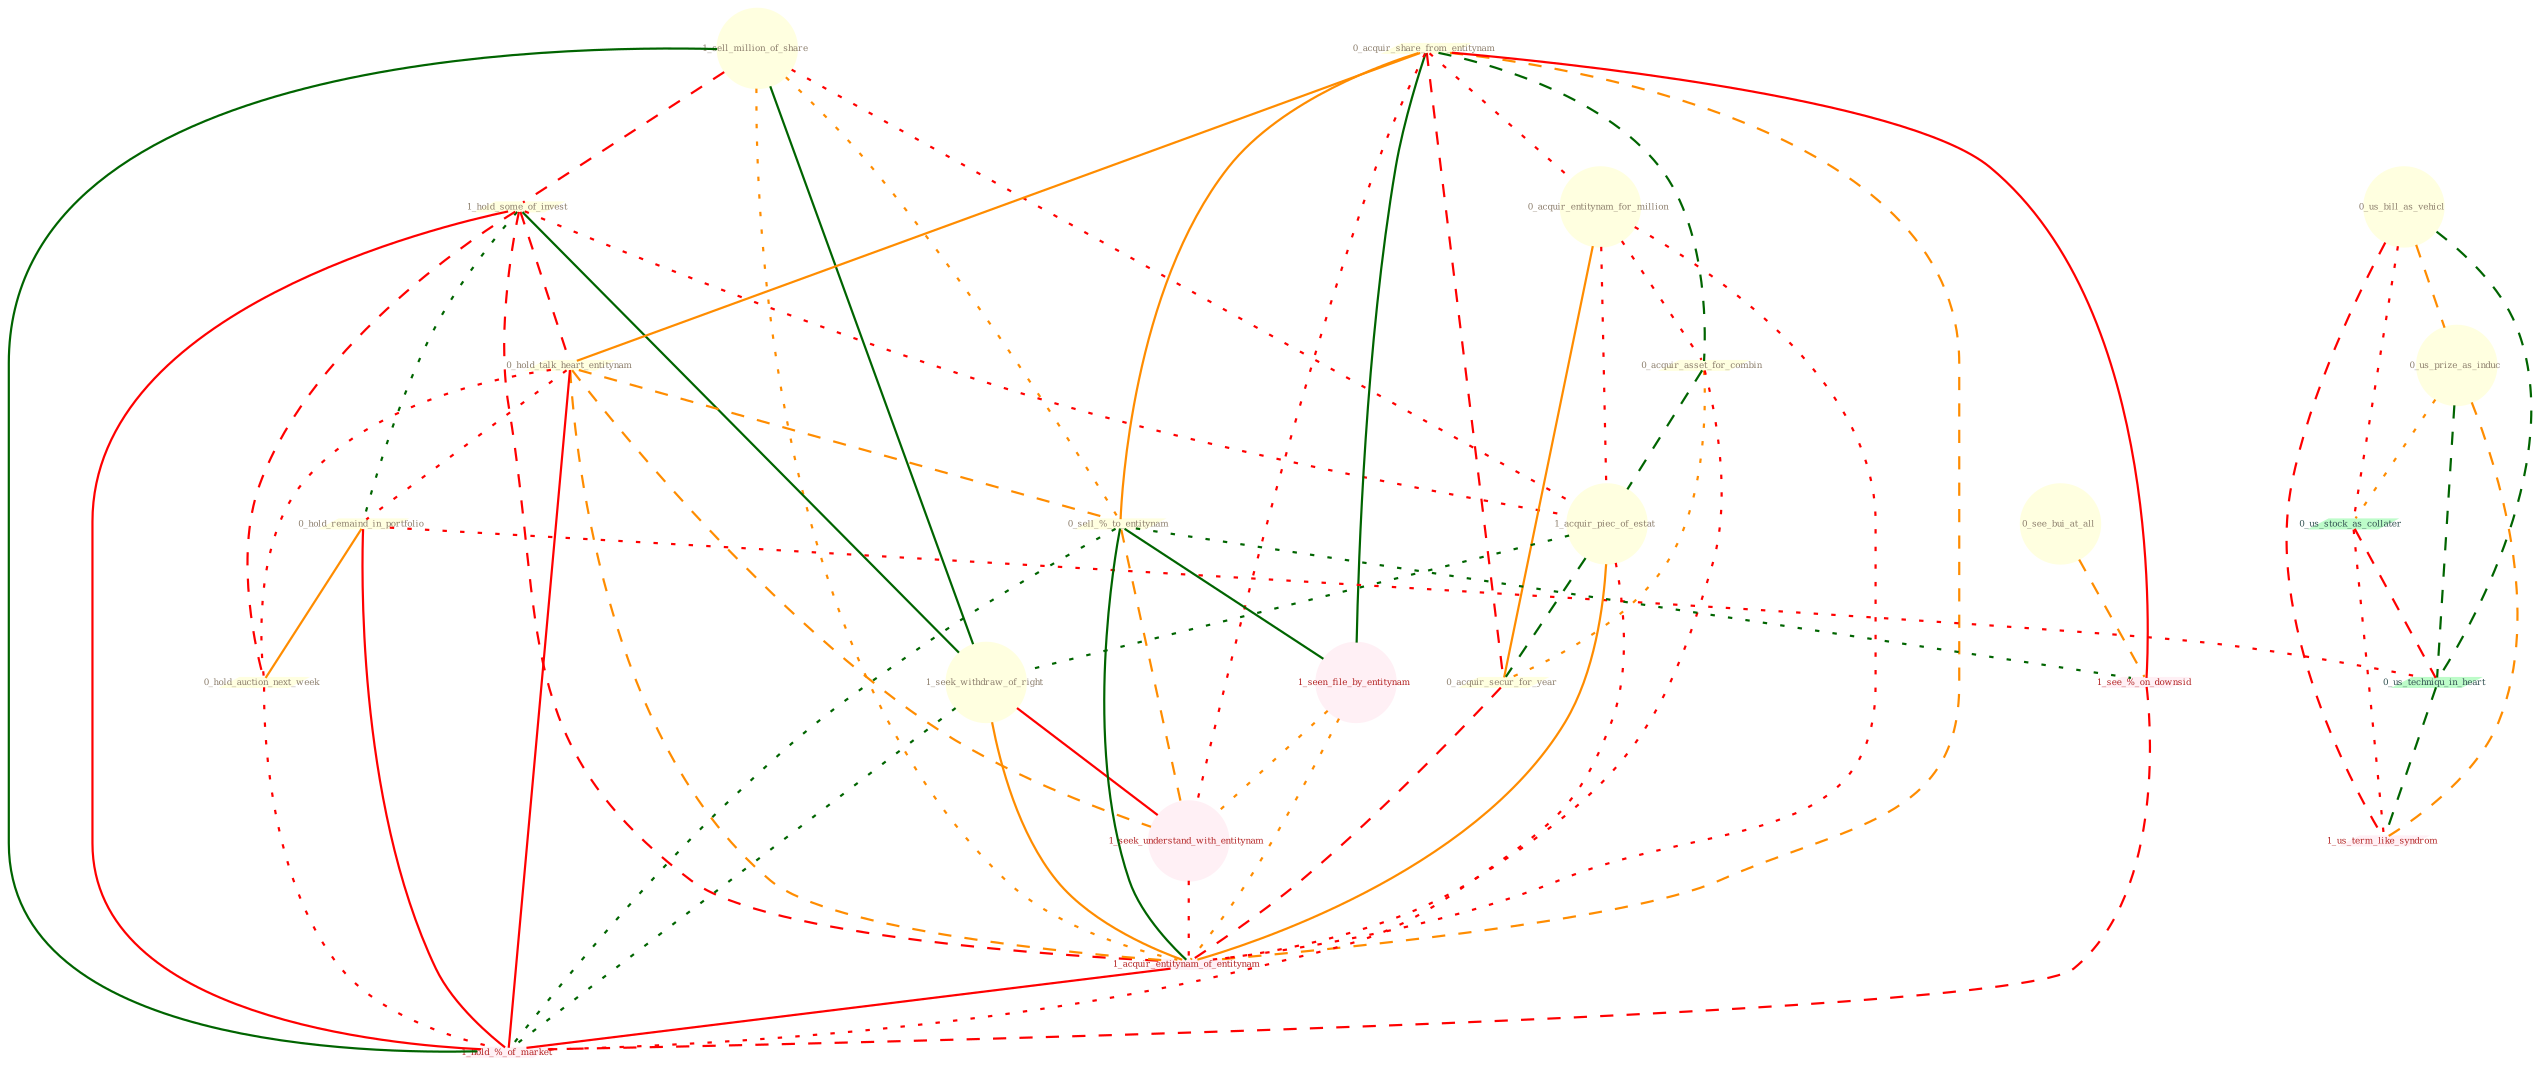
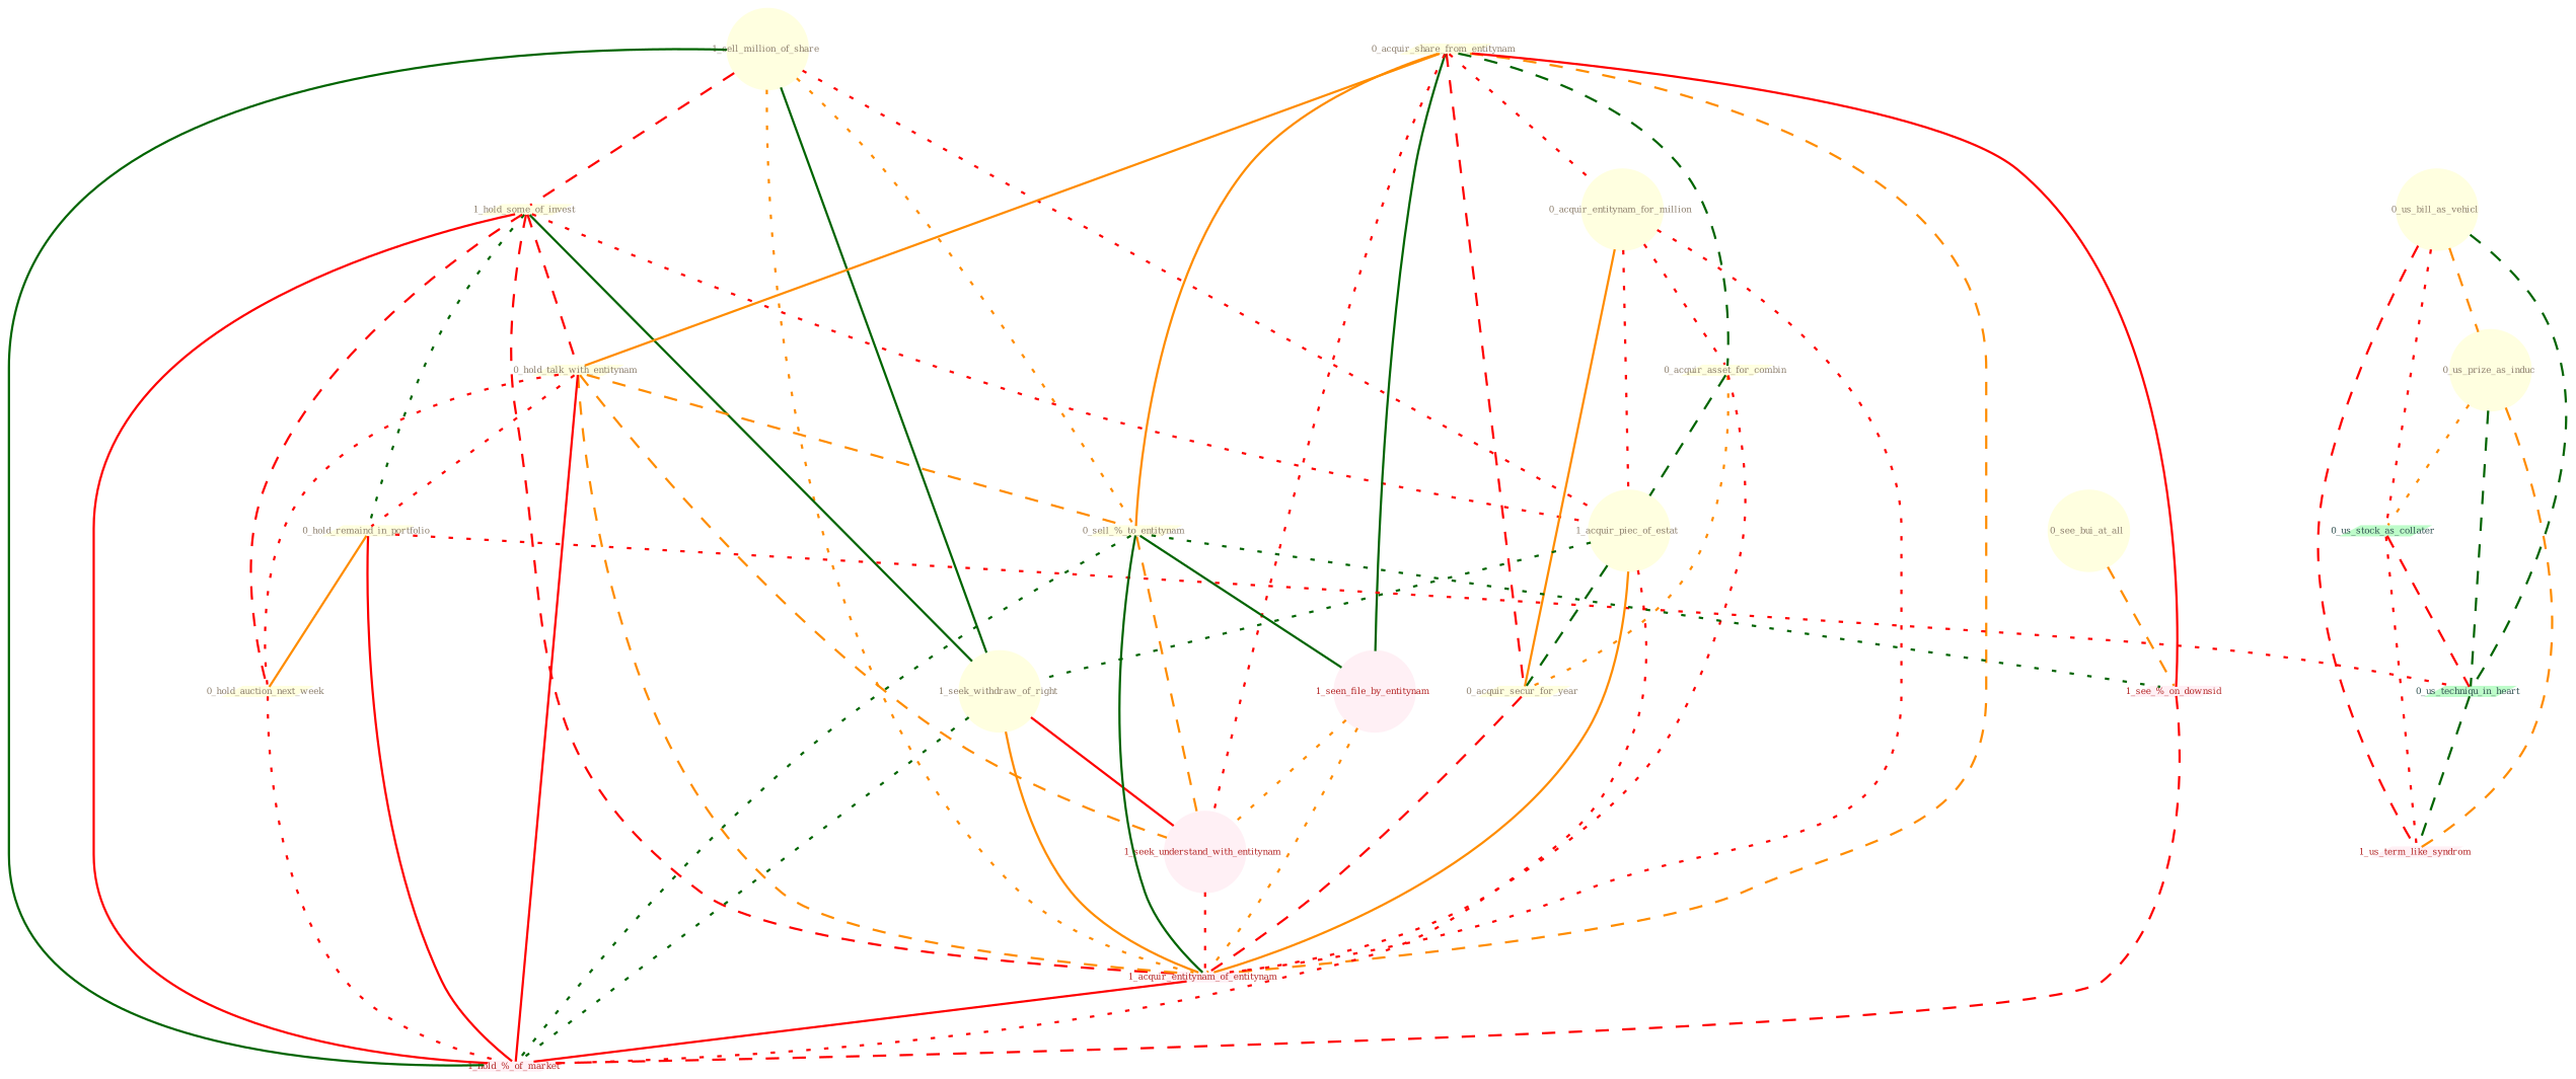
  graph {
    node [color="#ffffe0" fixedsize=true fontcolor="#8b7d6b" fontsize=4 shape=parallelogram style=filled]
    edge [color=red style=dotted w=1]
    "1_sell_million_of_share " [height=.06 shape=circle width=.5]
    "1_hold_some_of_invest " [height=.06 width=.5]
    "0_acquir_share_from_entitynam " [height=.06 width=.5]
    "0_acquir_entitynam_for_million " [height=.06 shape=circle width=.5]
    "0_us_bill_as_vehicl " [height=.06 shape=circle width=.5]
-   "0_hold_talk_with_entitynam " [height=.06 width=.5 label="0_hold_talk_heart_entitynam"]
+   "0_hold_talk_with_entitynam " [height=.06 width=.5]
    "0_hold_remaind_in_portfolio " [height=.06 width=.5]
    "0_acquir_asset_for_combin " [height=.06 width=.5]
    "1_acquir_piec_of_estat " [height=.06 shape=circle width=.5]
    "0_hold_auction_next_week " [height=.06 width=.5]
    "1_seek_withdraw_of_right " [height=.06 shape=circle width=.5]
    "0_acquir_secur_for_year " [height=.06 width=.5]
    "0_sell_%_to_entitynam " [height=.06 width=.5]
    "0_see_bui_at_all " [height=.06 shape=circle width=.5]
    "0_us_prize_as_induc " [height=.06 shape=circle width=.5]
    "1_seen_file_by_entitynam " [color="#fff0f5" fontcolor="#b22222" height=.06 shape=circle width=.5]
    "1_seek_understand_with_entitynam " [color="#fff0f5" fontcolor="#b22222" height=.06 shape=circle width=.5]
    "1_acquir_entitynam_of_entitynam " [color="#fff0f5" fontcolor="#b22222" height=.06 width=.5]
    "1_see_%_on_downsid " [color="#fff0f5" fontcolor="#b22222" height=.06 width=.5]
    "1_us_term_like_syndrom " [color="#fff0f5" fontcolor="#b22222" height=.06 width=.5]
    "1_hold_%_of_market " [color="#fff0f5" fontcolor="#b22222" height=.06 width=.5]
    "0_us_stock_as_collater " [color="#BDFCC9" fontcolor="#2f4f4f" height=.06 width=.5]
    "0_us_techniqu_in_heart " [color="#BDFCC9" fontcolor="#2f4f4f" height=.06 width=.5]
    subgraph sub_1 {
      "1_sell_million_of_share "
      "1_hold_some_of_invest "
      "0_acquir_share_from_entitynam "
      "0_acquir_entitynam_for_million "
      "0_us_bill_as_vehicl "
      "0_hold_talk_with_entitynam "
      "0_hold_remaind_in_portfolio "
      "0_acquir_asset_for_combin "
      "1_acquir_piec_of_estat "
      "0_hold_auction_next_week "
      "1_seek_withdraw_of_right "
      "0_acquir_secur_for_year "
      "0_sell_%_to_entitynam "
      "0_see_bui_at_all "
      "0_us_prize_as_induc "
    }
    subgraph sub_2 {
      "1_seen_file_by_entitynam "
      "1_seek_understand_with_entitynam "
      "1_acquir_entitynam_of_entitynam "
      "1_see_%_on_downsid "
      "1_us_term_like_syndrom "
      "1_hold_%_of_market "
    }
    "1_sell_million_of_share " -- "1_hold_some_of_invest " [style=dashed]
    "1_sell_million_of_share " -- "1_acquir_piec_of_estat "
    "1_sell_million_of_share " -- "1_seek_withdraw_of_right " [color=darkgreen style=solid]
    "1_sell_million_of_share " -- "0_sell_%_to_entitynam " [color=darkorange]
    "1_sell_million_of_share " -- "1_acquir_entitynam_of_entitynam " [color=darkorange]
    "1_sell_million_of_share " -- "1_hold_%_of_market " [color=darkgreen style=solid]
    "1_hold_some_of_invest " -- "0_hold_talk_with_entitynam " [style=dashed]
    "1_hold_some_of_invest " -- "0_hold_remaind_in_portfolio " [color=darkgreen]
    "1_hold_some_of_invest " -- "1_acquir_piec_of_estat "
    "1_hold_some_of_invest " -- "0_hold_auction_next_week " [style=dashed]
    "1_hold_some_of_invest " -- "1_seek_withdraw_of_right " [color=darkgreen style=solid]
    "1_hold_some_of_invest " -- "1_acquir_entitynam_of_entitynam " [style=dashed]
    "1_hold_some_of_invest " -- "1_hold_%_of_market " [style=solid w=2]
    "0_acquir_share_from_entitynam " -- "0_acquir_entitynam_for_million "
    "0_acquir_share_from_entitynam " -- "0_hold_talk_with_entitynam " [color=darkorange style=solid]
    "0_acquir_share_from_entitynam " -- "0_acquir_asset_for_combin " [color=darkgreen style=dashed]
    "0_acquir_share_from_entitynam " -- "0_acquir_secur_for_year " [style=dashed]
    "0_acquir_share_from_entitynam " -- "0_sell_%_to_entitynam " [color=darkorange style=solid]
    "0_acquir_share_from_entitynam " -- "1_seen_file_by_entitynam " [color=darkgreen style=solid]
    "0_acquir_share_from_entitynam " -- "1_seek_understand_with_entitynam "
    "0_acquir_share_from_entitynam " -- "1_acquir_entitynam_of_entitynam " [color=darkorange style=dashed w=2]
    "0_acquir_share_from_entitynam " -- "1_see_%_on_downsid " [style=solid]
    "0_acquir_entitynam_for_million " -- "0_acquir_asset_for_combin " [w=2]
    "0_acquir_entitynam_for_million " -- "1_acquir_piec_of_estat "
    "0_acquir_entitynam_for_million " -- "0_acquir_secur_for_year " [color=darkorange style=solid w=2]
    "0_acquir_entitynam_for_million " -- "1_acquir_entitynam_of_entitynam " [w=2]
    "0_us_bill_as_vehicl " -- "0_us_prize_as_induc " [color=darkorange style=dashed w=2]
    "0_us_bill_as_vehicl " -- "1_us_term_like_syndrom " [style=dashed]
    "0_us_bill_as_vehicl " -- "0_us_stock_as_collater " [w=2]
    "0_us_bill_as_vehicl " -- "0_us_techniqu_in_heart " [color=darkgreen style=dashed]
    "0_hold_talk_with_entitynam " -- "0_hold_remaind_in_portfolio "
    "0_hold_talk_with_entitynam " -- "0_hold_auction_next_week "
    "0_hold_talk_with_entitynam " -- "0_sell_%_to_entitynam " [color=darkorange style=dashed]
    "0_hold_talk_with_entitynam " -- "1_seek_understand_with_entitynam " [color=darkorange style=dashed w=2]
    "0_hold_talk_with_entitynam " -- "1_acquir_entitynam_of_entitynam " [color=darkorange style=dashed]
    "0_hold_talk_with_entitynam " -- "1_hold_%_of_market " [style=solid]
    "0_hold_remaind_in_portfolio " -- "0_hold_auction_next_week " [color=darkorange style=solid]
    "0_hold_remaind_in_portfolio " -- "1_hold_%_of_market " [style=solid]
    "0_hold_remaind_in_portfolio " -- "0_us_techniqu_in_heart "
    "0_acquir_asset_for_combin " -- "1_acquir_piec_of_estat " [color=darkgreen style=dashed]
    "0_acquir_asset_for_combin " -- "0_acquir_secur_for_year " [color=darkorange w=2]
    "0_acquir_asset_for_combin " -- "1_acquir_entitynam_of_entitynam "
    "1_acquir_piec_of_estat " -- "1_seek_withdraw_of_right " [color=darkgreen]
    "1_acquir_piec_of_estat " -- "0_acquir_secur_for_year " [color=darkgreen style=dashed]
    "1_acquir_piec_of_estat " -- "1_acquir_entitynam_of_entitynam " [color=darkorange style=solid w=2]
    "1_acquir_piec_of_estat " -- "1_hold_%_of_market "
    "0_hold_auction_next_week " -- "1_hold_%_of_market "
    "1_seek_withdraw_of_right " -- "1_seek_understand_with_entitynam " [style=solid]
    "1_seek_withdraw_of_right " -- "1_acquir_entitynam_of_entitynam " [color=darkorange style=solid]
    "1_seek_withdraw_of_right " -- "1_hold_%_of_market " [color=darkgreen]
    "0_acquir_secur_for_year " -- "1_acquir_entitynam_of_entitynam " [style=dashed]
    "0_sell_%_to_entitynam " -- "1_seen_file_by_entitynam " [color=darkgreen style=solid]
    "0_sell_%_to_entitynam " -- "1_seek_understand_with_entitynam " [color=darkorange style=dashed]
    "0_sell_%_to_entitynam " -- "1_acquir_entitynam_of_entitynam " [color=darkgreen style=solid]
    "0_sell_%_to_entitynam " -- "1_see_%_on_downsid " [color=darkgreen]
    "0_sell_%_to_entitynam " -- "1_hold_%_of_market " [color=darkgreen]
    "0_see_bui_at_all " -- "1_see_%_on_downsid " [color=darkorange style=dashed]
    "0_us_prize_as_induc " -- "1_us_term_like_syndrom " [color=darkorange style=dashed]
    "0_us_prize_as_induc " -- "0_us_stock_as_collater " [color=darkorange w=2]
    "0_us_prize_as_induc " -- "0_us_techniqu_in_heart " [color=darkgreen style=dashed]
    "1_seen_file_by_entitynam " -- "1_seek_understand_with_entitynam " [color=darkorange]
    "1_seen_file_by_entitynam " -- "1_acquir_entitynam_of_entitynam " [color=darkorange]
    "1_seek_understand_with_entitynam " -- "1_acquir_entitynam_of_entitynam "
    "1_acquir_entitynam_of_entitynam " -- "1_hold_%_of_market " [style=solid]
    "1_see_%_on_downsid " -- "1_hold_%_of_market " [style=dashed]
    "0_us_stock_as_collater " -- "1_us_term_like_syndrom "
    "0_us_stock_as_collater " -- "0_us_techniqu_in_heart " [style=dashed]
    "0_us_techniqu_in_heart " -- "1_us_term_like_syndrom " [color=darkgreen style=dashed]
  }
